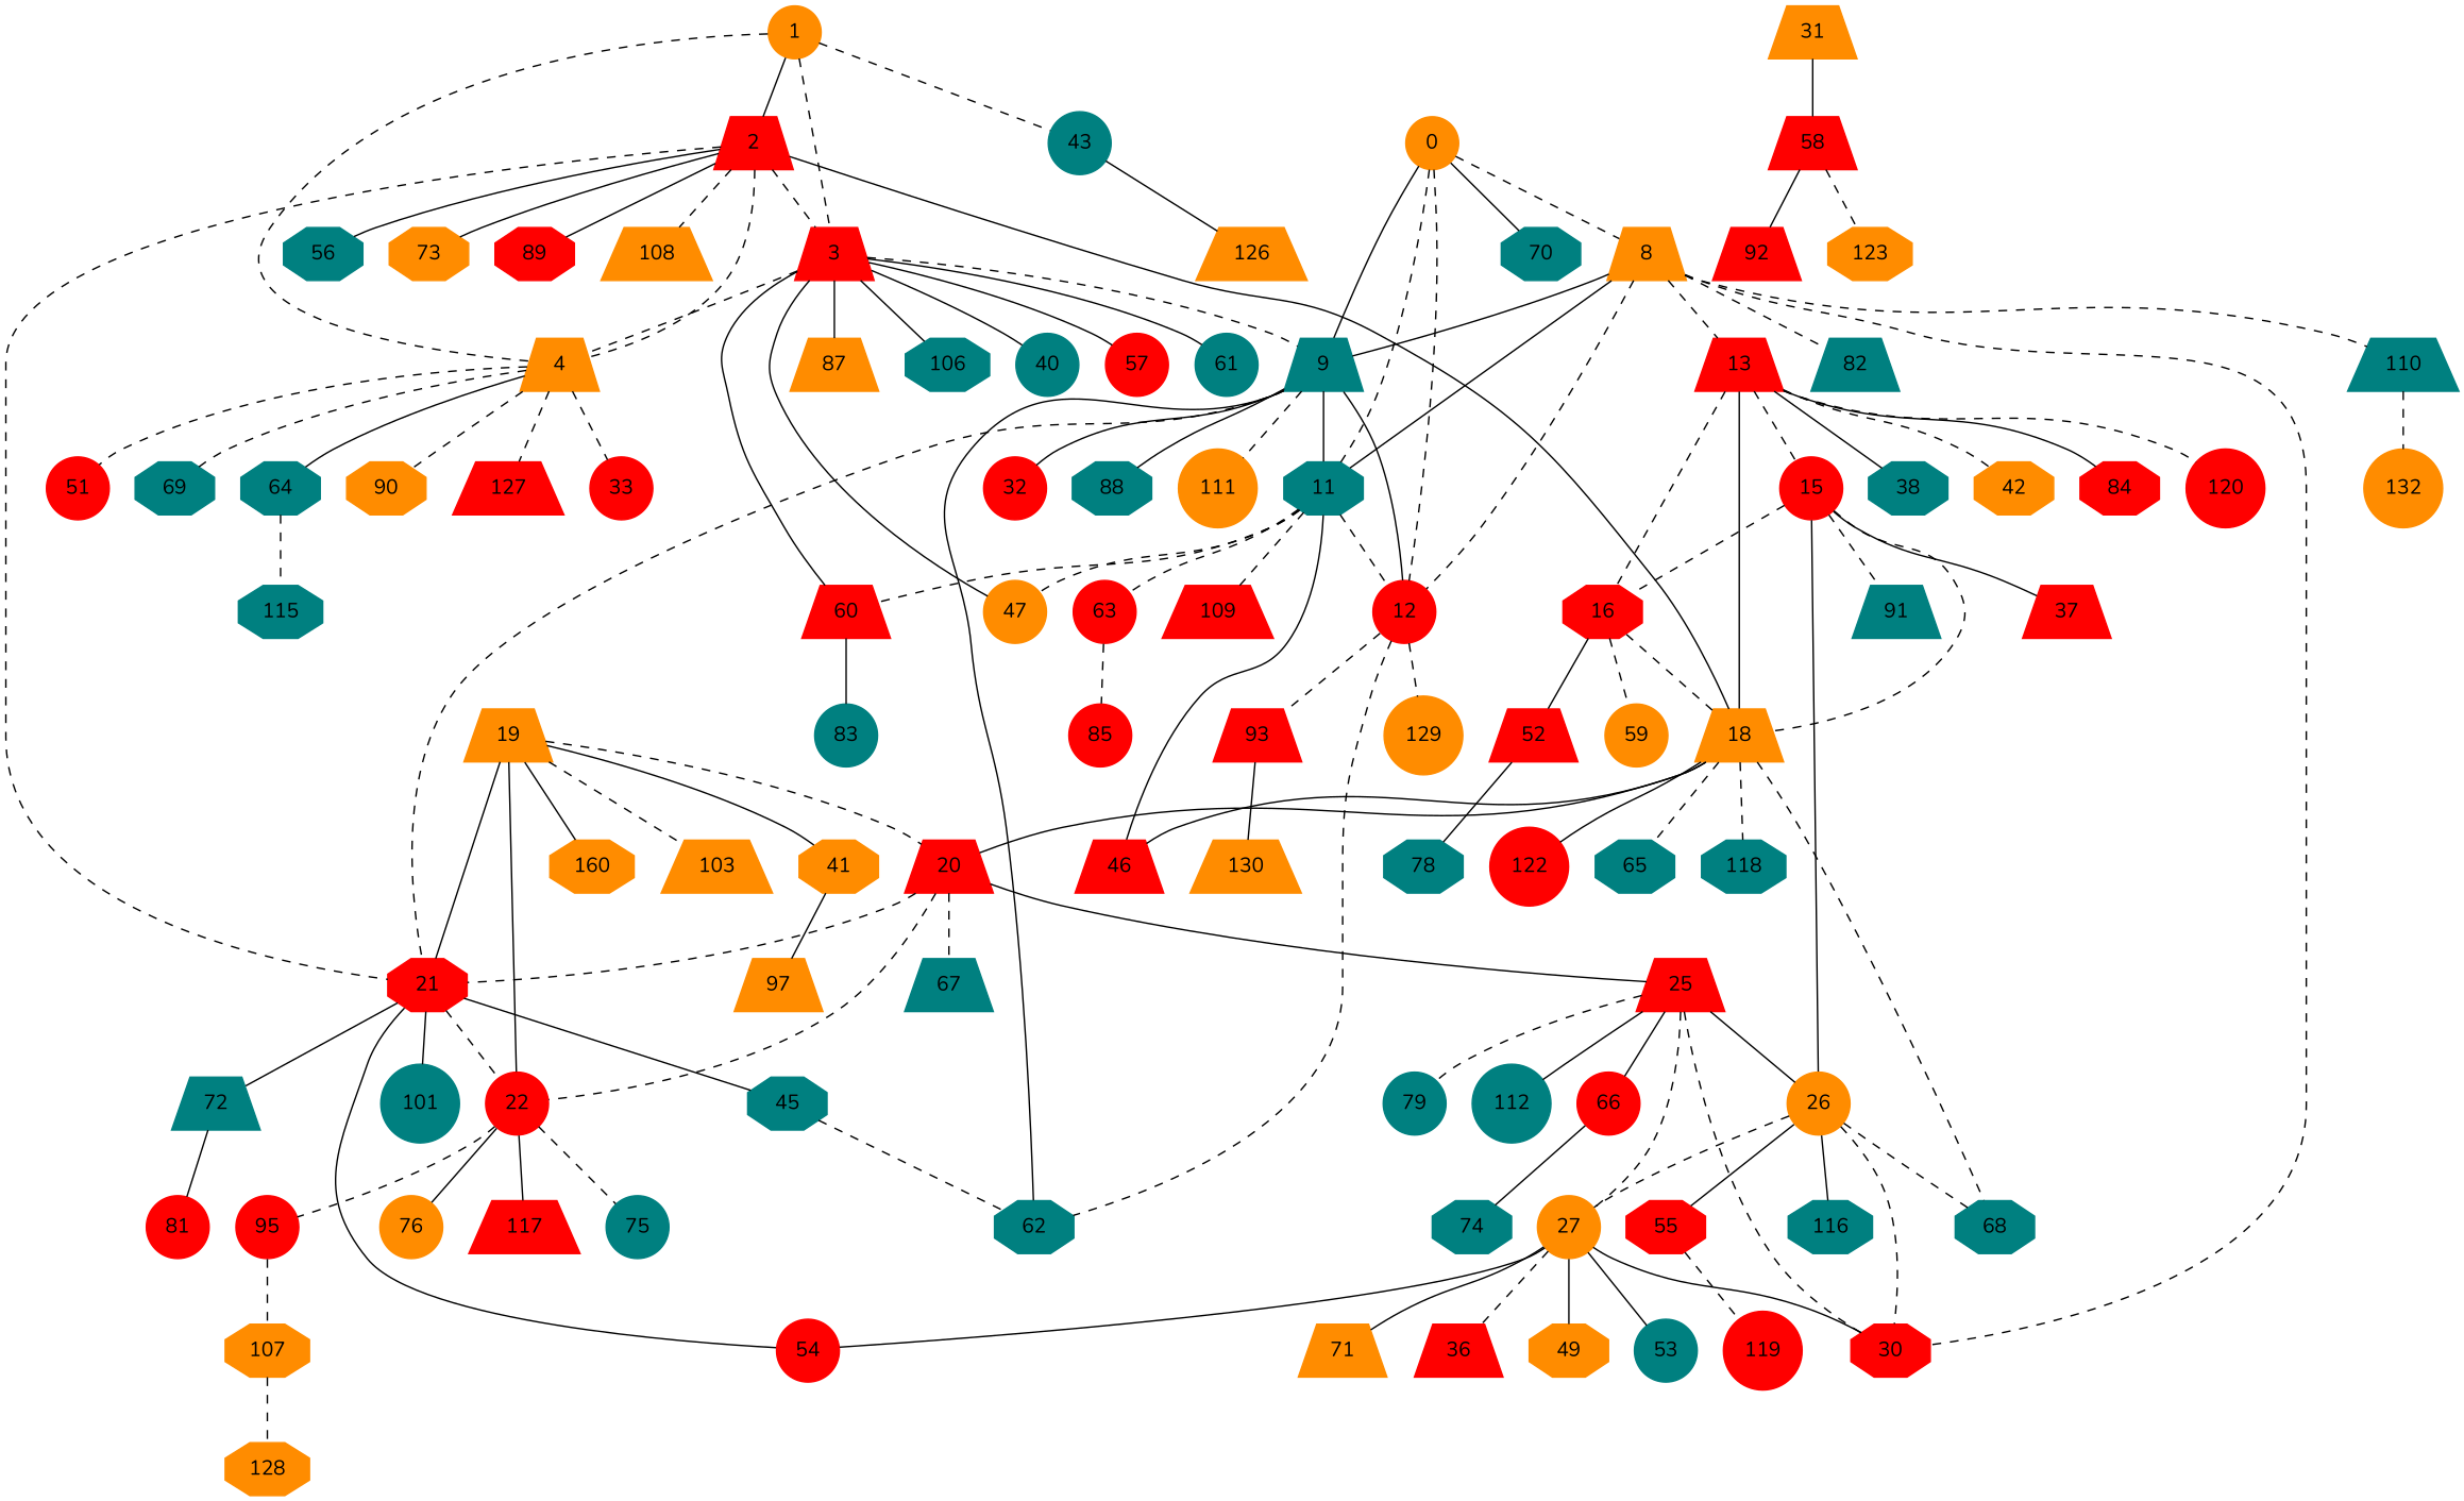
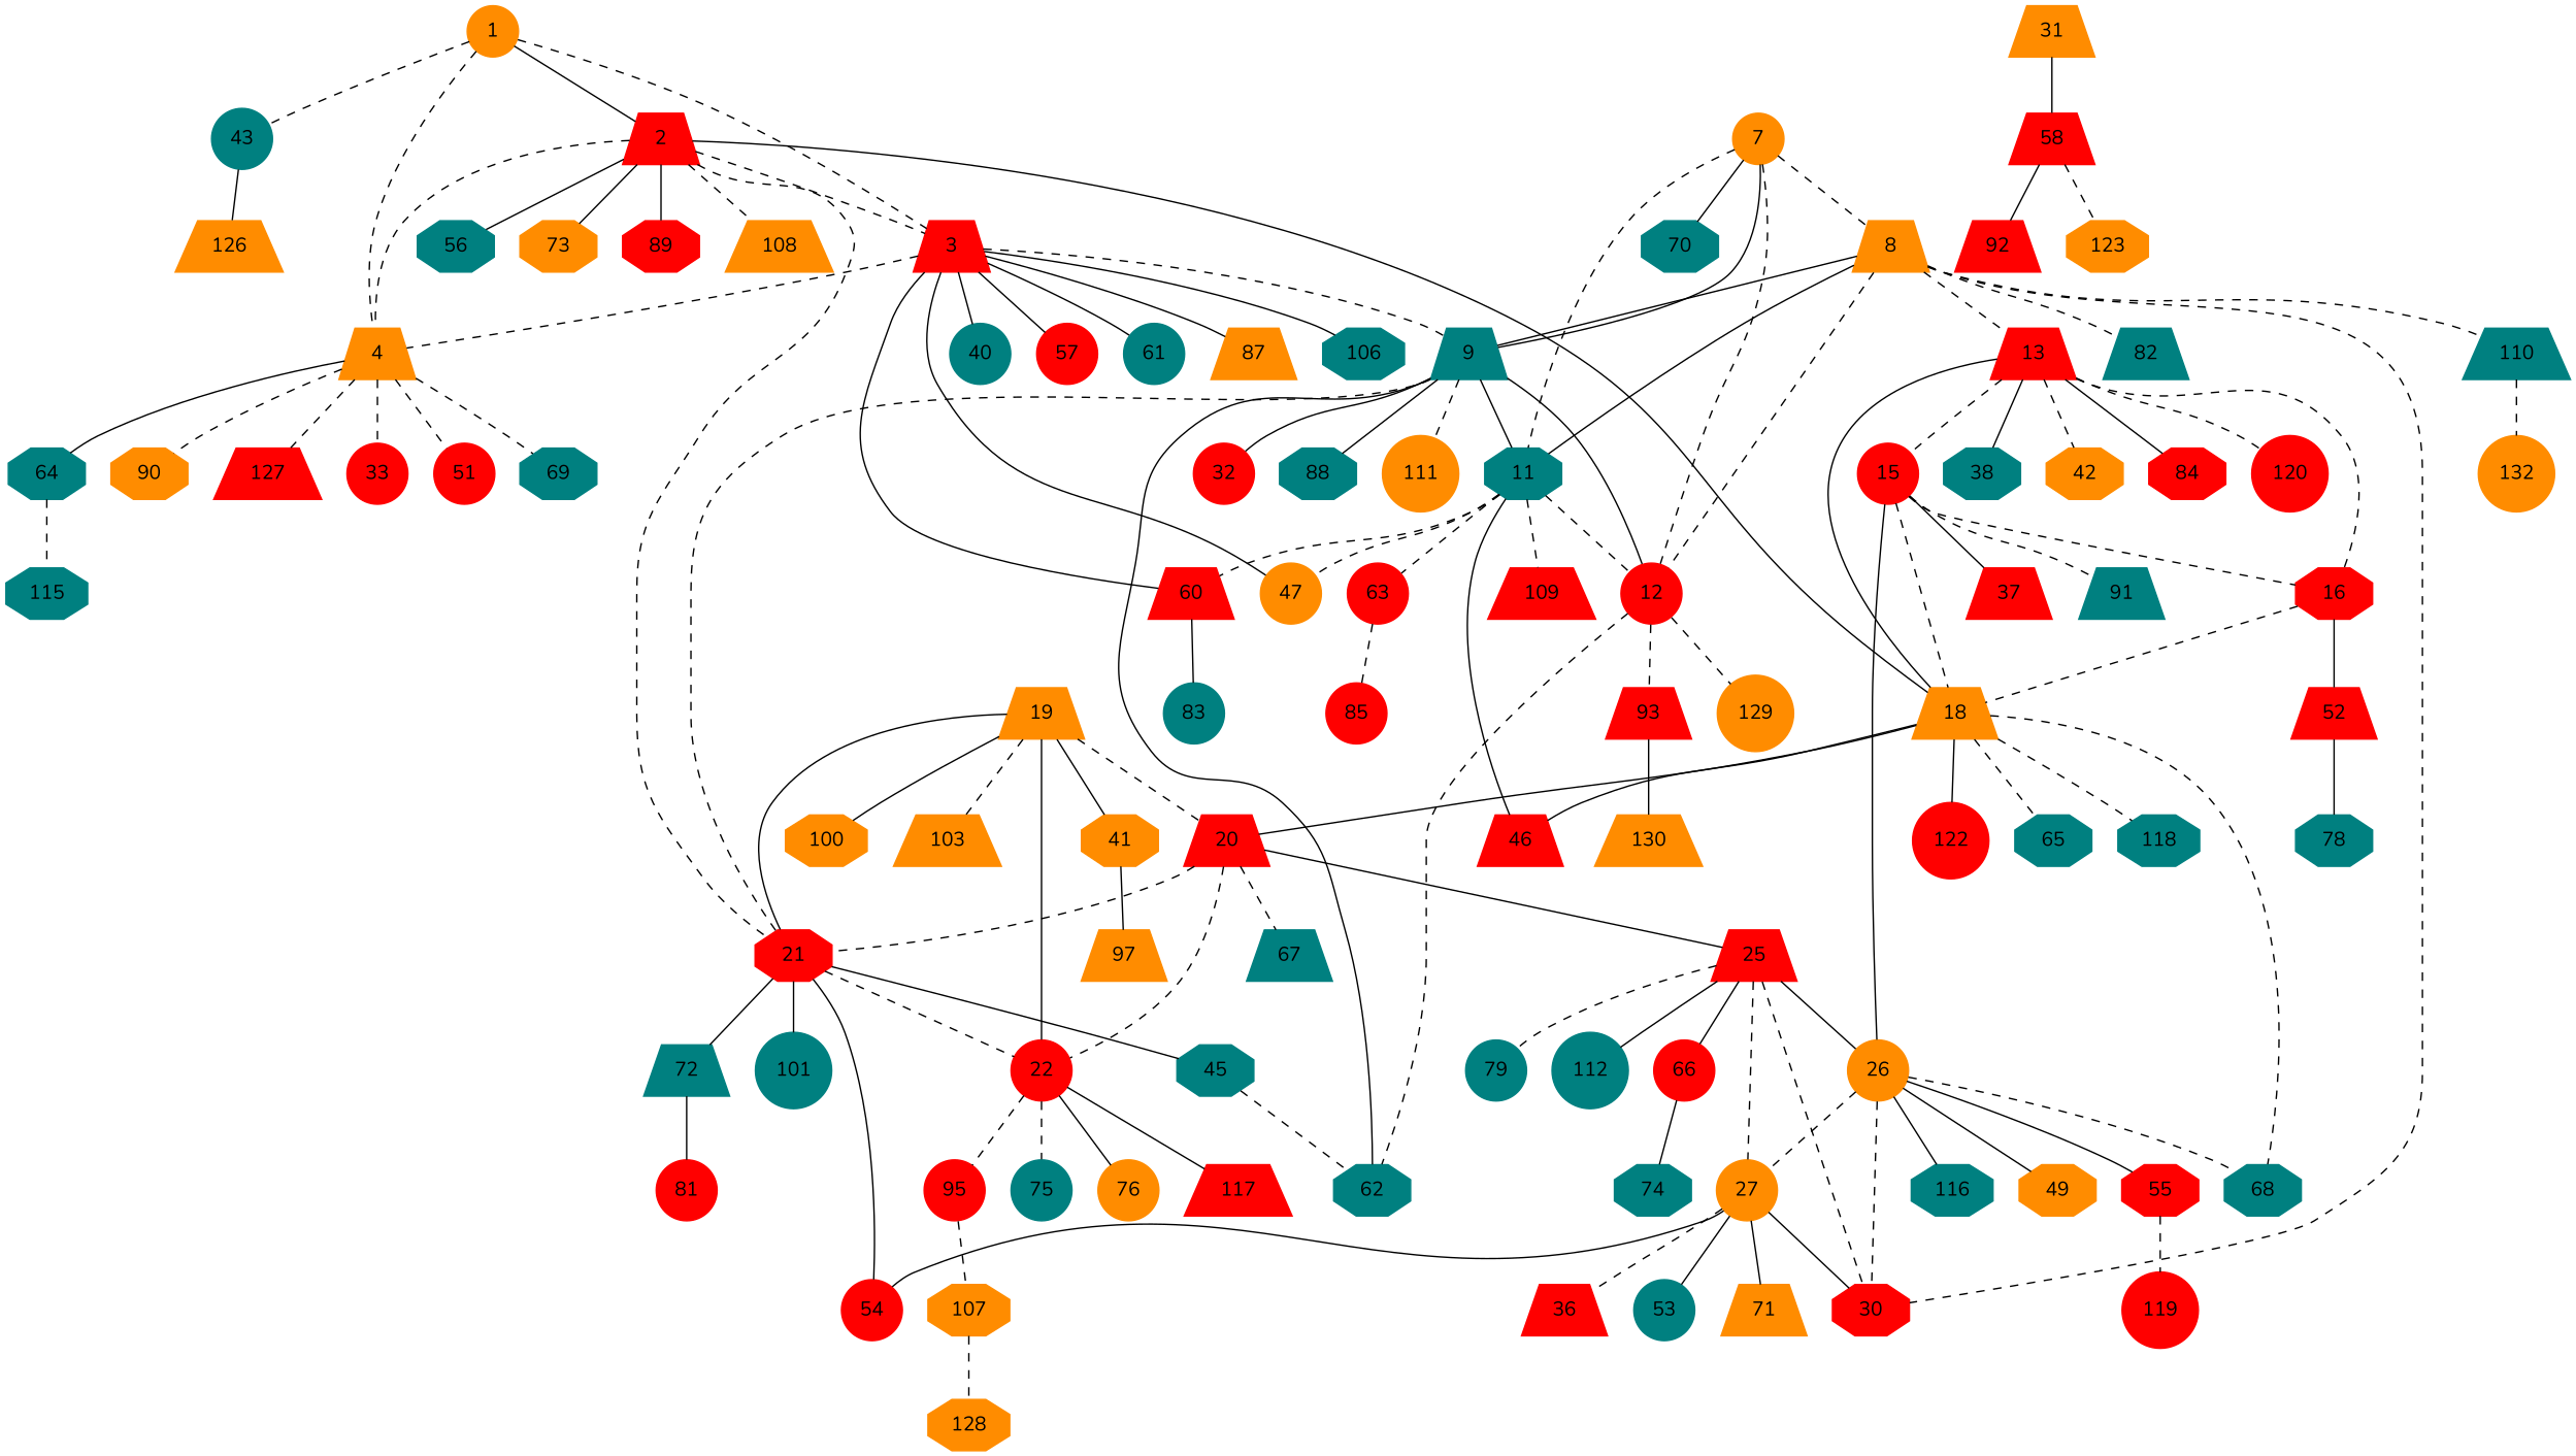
  graph {
    fontname=Nunito
    node [color=red fontname=Nunito shape=circle style=filled]
    edge [fontname=Nunito style=dashed]
    2 [shape=trapezium super="+124"]
    3 [shape=trapezium super="+5"]
    4 [color=darkorange shape=trapezium super="+6"]
    18 [color=darkorange shape=trapezium super="+34"]
    21 [shape=octagon super="+131"]
    56 [color=teal shape=octagon]
    73 [color=darkorange shape=octagon]
    89 [shape=octagon]
    108 [color=darkorange shape=trapezium]
    1 [color=darkorange]
    43 [color=teal]
    9 [color=teal shape=trapezium super="+10"]
    40 [color=teal]
    47 [color=darkorange]
    57 [super="+96"]
    60 [shape=trapezium super="+77"]
    61 [color=teal]
    87 [color=darkorange shape=trapezium]
    106 [color=teal shape=octagon]
    33
    51
    64 [color=teal shape=octagon super="+86"]
    69 [color=teal shape=octagon]
    90 [color=darkorange shape=octagon]
    127 [shape=trapezium]
    126 [color=darkorange shape=trapezium]
    46 [shape=trapezium]
    20 [shape=trapezium]
    65 [color=teal shape=octagon]
    68 [color=teal shape=octagon]
    118 [color=teal shape=octagon]
    122
    22 [super="+23"]
    45 [color=teal shape=octagon]
    54
    72 [color=teal shape=trapezium]
    101 [color=teal]
    11 [color=teal shape=octagon super="+39"]
    12 [super="+94"]
    32
    62 [color=teal shape=octagon super="+113"]
    88 [color=teal shape=octagon]
    111 [color=darkorange]
    83 [color=teal]
    26 [color=darkorange super="+29"]
    30 [shape=octagon super="+80"]
    27 [color=darkorange super="+28"]
    55 [shape=octagon]
    116 [color=teal shape=octagon]
    115 [color=teal shape=octagon]
-   7 [color=darkorange super="+50" label=0]
+   7 [color=darkorange super="+50"]
    8 [color=darkorange shape=trapezium super="+48"]
    70 [color=teal shape=octagon]
    13 [shape=trapezium super="+14"]
    82 [color=teal shape=trapezium]
    110 [color=teal shape=trapezium]
    63 [super="+114"]
    109 [shape=trapezium]
    93 [shape=trapezium super="+104"]
    129 [color=darkorange]
    15 [super="+35"]
    16 [shape=octagon super="+17"]
    38 [color=teal shape=octagon]
    42 [color=darkorange shape=octagon]
    84 [shape=octagon]
    120
    132 [color=darkorange]
    85
    130 [color=darkorange shape=trapezium]
    37 [shape=trapezium]
    91 [color=teal shape=trapezium]
    52 [shape=trapezium]
-   59 [color=darkorange super="+121"]
    78 [color=teal shape=octagon]
    25 [shape=trapezium super="+44"]
    67 [color=teal shape=trapezium]
    19 [color=darkorange shape=trapezium super="+24"]
    41 [color=darkorange shape=octagon super="+99"]
-   100 [color=darkorange shape=octagon label=160]
+   100 [color=darkorange shape=octagon]
    103 [color=darkorange shape=trapezium super="+125"]
    75 [color=teal]
    76 [color=darkorange]
    95 [super="+102"]
    117 [shape=trapezium]
    97 [color=darkorange shape=trapezium]
    66
    79 [color=teal]
    112 [color=teal]
    81
    107 [color=darkorange shape=octagon]
    36 [shape=trapezium]
    49 [color=darkorange shape=octagon]
    53 [color=teal]
    71 [color=darkorange shape=trapezium]
    74 [color=teal shape=octagon]
    31 [color=darkorange shape=trapezium]
    58 [shape=trapezium super="+105"]
    119
    92 [shape=trapezium]
    123 [color=darkorange shape=octagon]
    128 [color=darkorange shape=octagon]
    2 -- 3 [weight=2]
    2 -- 4 [weight=2]
    2 -- 18 [style=solid]
    2 -- 21
    2 -- 56 [style=solid]
    2 -- 73 [style=solid]
    2 -- 89 [style=solid]
    2 -- 108
    3 -- 4 [weight=4]
    3 -- 9
    3 -- 40 [style=solid]
    3 -- 47 [style=solid]
    3 -- 57 [style=solid]
    3 -- 60 [style=solid]
    3 -- 61 [style=solid]
    3 -- 87 [style=solid]
    3 -- 106 [style=solid]
    4 -- 33
    4 -- 51
    4 -- 64 [style=solid]
    4 -- 69
    4 -- 90
    4 -- 127
    18 -- 46 [style=solid]
    18 -- 20 [style=solid]
    18 -- 65
    18 -- 68
    18 -- 118
    18 -- 122 [style=solid]
    21 -- 22 [weight=2]
    21 -- 45 [style=solid]
    21 -- 54 [style=solid]
    21 -- 72 [style=solid]
    21 -- 101 [style=solid]
    1 -- 2 [style=solid]
    1 -- 3 [weight=2]
    1 -- 4 [weight=2]
    1 -- 43
    43 -- 126 [style=solid]
    9 -- 21
    9 -- 11 [style=solid weight=2]
    9 -- 12 [style=solid weight=2]
    9 -- 32 [style=solid]
    9 -- 62 [style=solid]
    9 -- 88 [style=solid]
    9 -- 111
    60 -- 83 [style=solid]
    64 -- 115
    20 -- 21
    20 -- 22 [weight=2]
    20 -- 25 [style=solid]
    20 -- 67
    22 -- 75
    22 -- 76 [style=solid]
    22 -- 95
    22 -- 117 [style=solid]
    45 -- 62
    72 -- 81 [style=solid]
    11 -- 47
    11 -- 60
    11 -- 46 [style=solid]
    11 -- 12
    11 -- 63
    11 -- 109
    12 -- 62
    12 -- 93
    12 -- 129
    26 -- 68
    26 -- 30 [weight=2]
    26 -- 27 [weight=4]
    26 -- 55 [style=solid]
    26 -- 116 [style=solid]
    27 -- 54 [style=solid]
    27 -- 30 [style=solid weight=2]
    27 -- 36
-   27 -- 49 [style=solid]
+   26 -- 49 [style=solid]
    27 -- 53 [style=solid]
    27 -- 71 [style=solid]
    55 -- 119
    7 -- 9 [style=solid weight=2]
    7 -- 11
    7 -- 12
    7 -- 8
    7 -- 70 [style=solid]
    8 -- 9 [style=solid weight=2]
    8 -- 11 [style=solid]
    8 -- 12
    8 -- 30
    8 -- 13
    8 -- 82
    8 -- 110
    13 -- 18 [style=solid weight=2]
    13 -- 15 [weight=2]
    13 -- 16 [weight=4]
    13 -- 38 [style=solid]
    13 -- 42
    13 -- 84 [style=solid]
    13 -- 120
    110 -- 132
    63 -- 85
    93 -- 130 [style=solid]
    15 -- 18
    15 -- 26 [style=solid]
    15 -- 16 [weight=2]
    15 -- 37 [style=solid]
    15 -- 91
    16 -- 18 [weight=2]
    16 -- 52 [style=solid]
-   16 -- 59
    52 -- 78 [style=solid]
    25 -- 26 [style=solid weight=2]
    25 -- 30
    25 -- 27 [weight=2]
    25 -- 66 [style=solid]
    25 -- 79
    25 -- 112 [style=solid]
    19 -- 21 [style=solid weight=2]
    19 -- 20 [weight=2]
    19 -- 22 [style=solid weight=4]
    19 -- 41 [style=solid]
    19 -- 100 [style=solid]
    19 -- 103
    41 -- 97 [style=solid]
    95 -- 107
    66 -- 74 [style=solid]
    107 -- 128
    31 -- 58 [style=solid]
    58 -- 92 [style=solid]
    58 -- 123
  }
